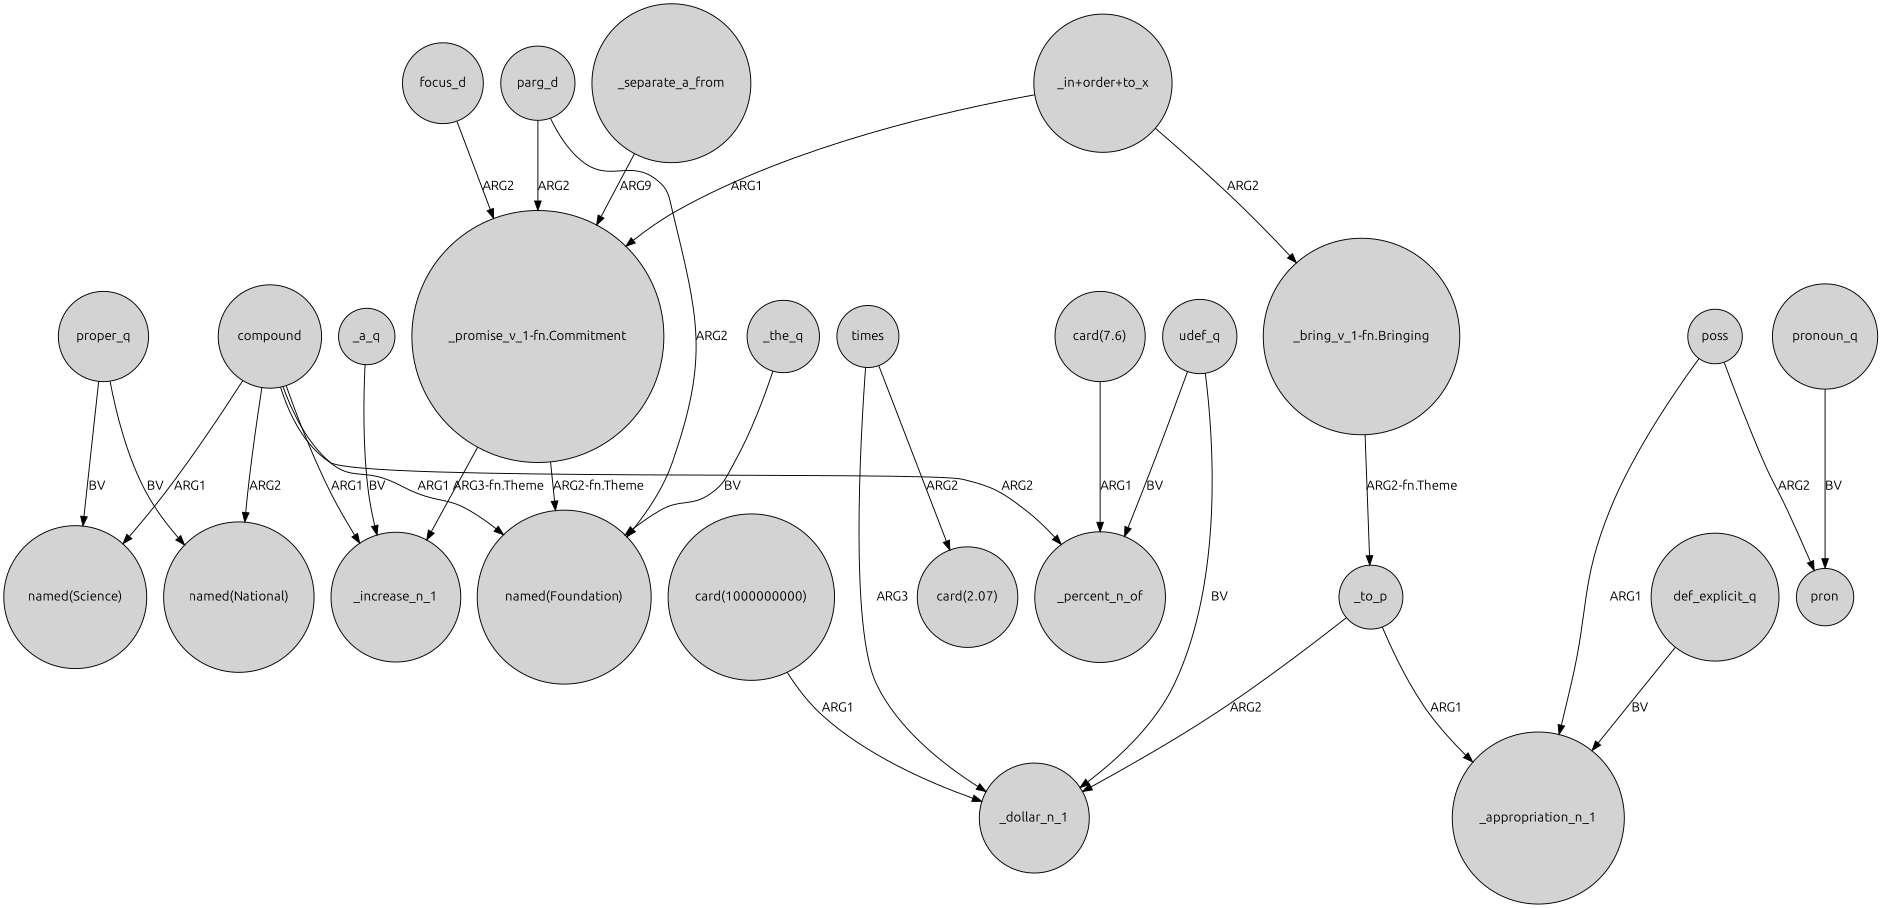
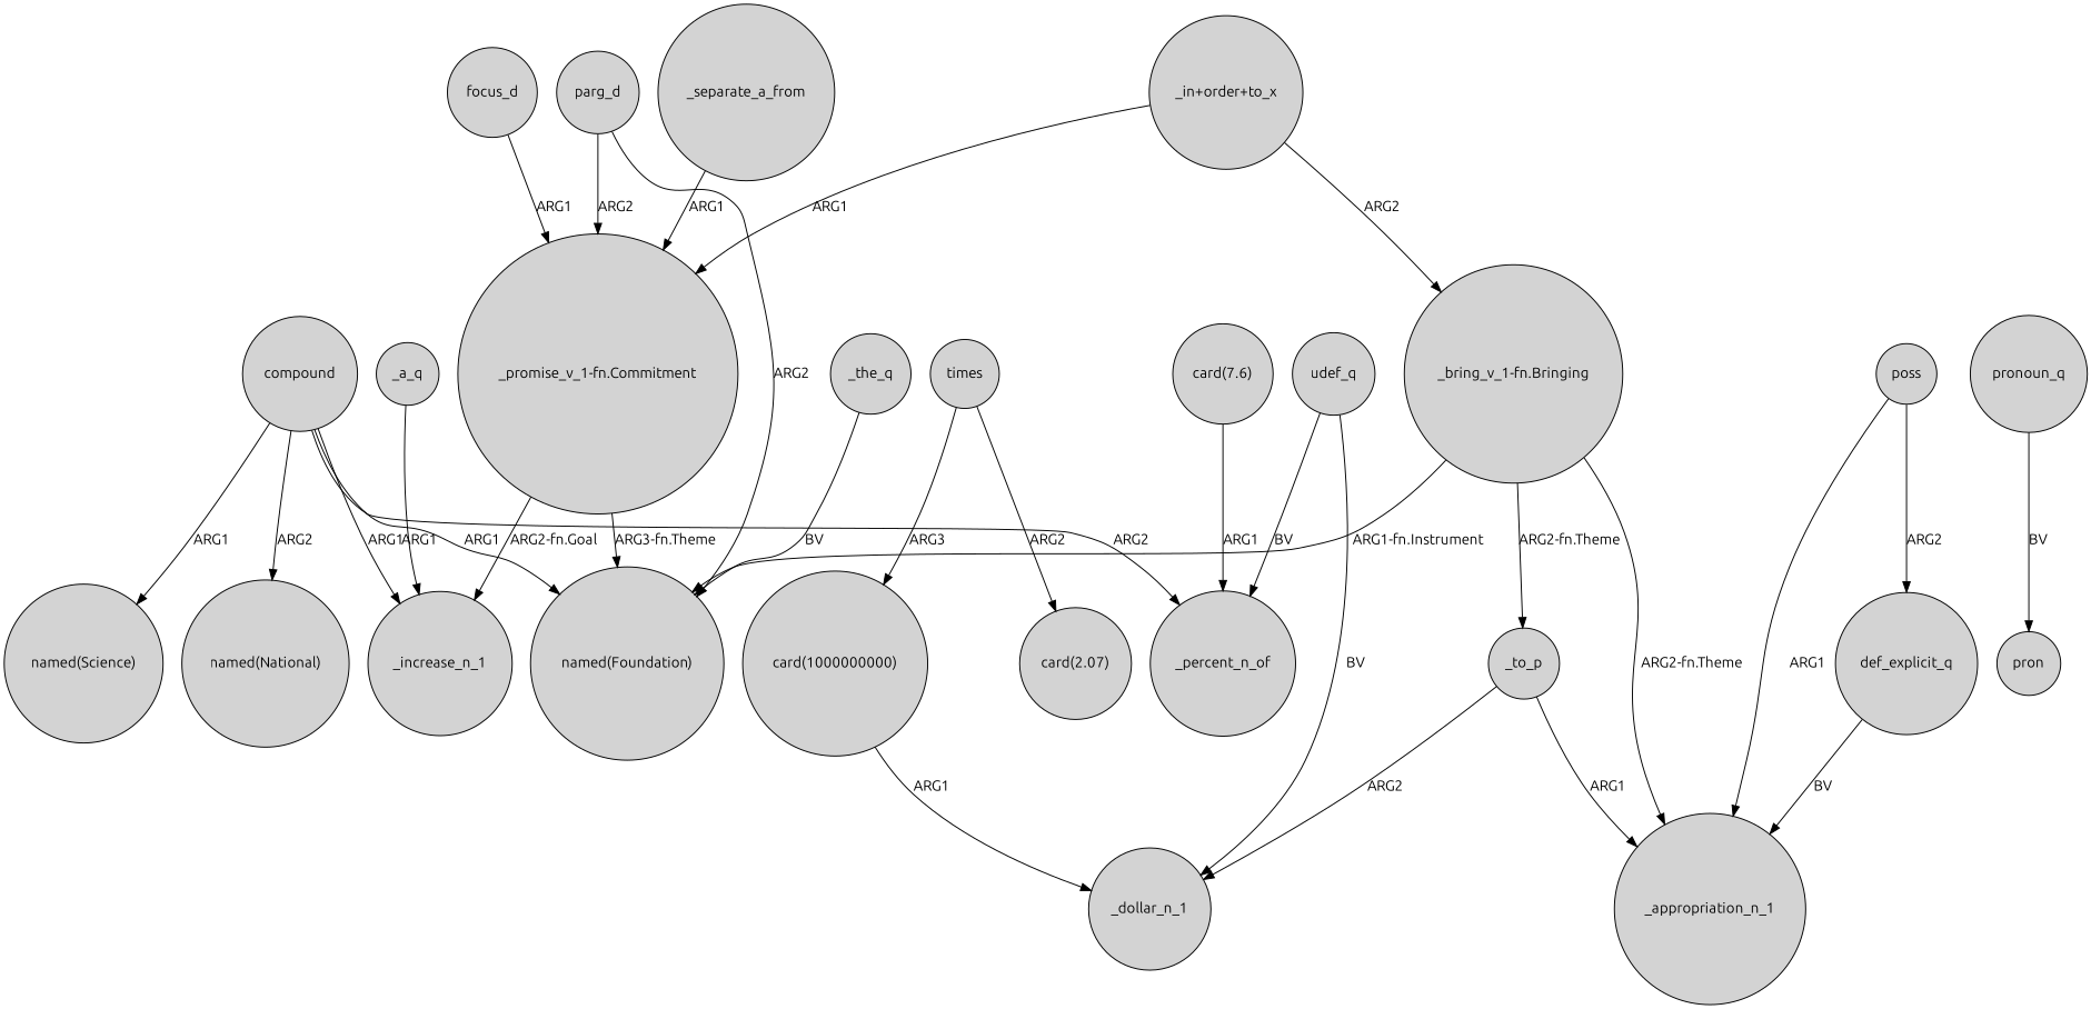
  digraph {
    fontname=Ubuntu
    node [fontname=Ubuntu shape=circle style=filled]
    edge [fontname=Ubuntu]
    compound
    "named(Science)"
    _increase_n_1
    _percent_n_of
    "named(Foundation)"
    "named(National)"
    times
    "card(2.07)"
    "card(1000000000)"
    _dollar_n_1
    _a_q
    _to_p
    _appropriation_n_1
    poss
    pron
    n16 [label="card(7.6)"]
    "_promise_v_1-fn.Commitment"
-   proper_q
    parg_d
    "_bring_v_1-fn.Bringing"
    focus_d
    pronoun_q
    _the_q
    "_in+order+to_x"
    udef_q
    def_explicit_q
    _separate_a_from
    compound -> "named(Science)" [label=ARG1]
    compound -> _increase_n_1 [label=ARG1]
    compound -> _percent_n_of [label=ARG2]
    compound -> "named(Foundation)" [label=ARG1]
    compound -> "named(National)" [label=ARG2]
    times -> "card(2.07)" [label=ARG2]
-   times -> _dollar_n_1 [label=ARG3]
+   times -> "card(1000000000)" [label=ARG3]
    "card(1000000000)" -> _dollar_n_1 [label=ARG1]
-   _a_q -> _increase_n_1 [label=BV]
+   _a_q -> _increase_n_1 [label=ARG1]
    _to_p -> _dollar_n_1 [label=ARG2]
    _to_p -> _appropriation_n_1 [label=ARG1]
    poss -> _appropriation_n_1 [label=ARG1]
-   poss -> pron [label=ARG2]
+   poss -> def_explicit_q [label=ARG2]
    n16 -> _percent_n_of [label=ARG1]
-   "_promise_v_1-fn.Commitment" -> _increase_n_1 [label="ARG3-fn.Theme"]
-   "_promise_v_1-fn.Commitment" -> "named(Foundation)" [label="ARG2-fn.Theme"]
-   proper_q -> "named(Science)" [label=BV]
-   proper_q -> "named(National)" [label=BV]
+   "_promise_v_1-fn.Commitment" -> _increase_n_1 [label="ARG2-fn.Goal"]
+   "_promise_v_1-fn.Commitment" -> "named(Foundation)" [label="ARG3-fn.Theme"]
    parg_d -> "named(Foundation)" [label=ARG2]
    parg_d -> "_promise_v_1-fn.Commitment" [label=ARG2]
+   "_bring_v_1-fn.Bringing" -> "named(Foundation)" [label="ARG1-fn.Instrument"]
    "_bring_v_1-fn.Bringing" -> _to_p [label="ARG2-fn.Theme"]
-   focus_d -> "_promise_v_1-fn.Commitment" [label=ARG2]
+   "_bring_v_1-fn.Bringing" -> _appropriation_n_1 [label="ARG2-fn.Theme"]
+   focus_d -> "_promise_v_1-fn.Commitment" [label=ARG1]
    pronoun_q -> pron [label=BV]
    _the_q -> "named(Foundation)" [label=BV]
    "_in+order+to_x" -> "_promise_v_1-fn.Commitment" [label=ARG1]
    "_in+order+to_x" -> "_bring_v_1-fn.Bringing" [label=ARG2]
    udef_q -> _percent_n_of [label=BV]
    udef_q -> _dollar_n_1 [label=BV]
    def_explicit_q -> _appropriation_n_1 [label=BV]
-   _separate_a_from -> "_promise_v_1-fn.Commitment" [label=ARG9]
+   _separate_a_from -> "_promise_v_1-fn.Commitment" [label=ARG1]
  }
